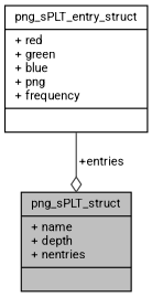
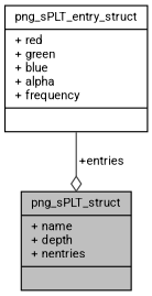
  digraph {
    fontname=Roboto
    node [color=black fontname=Roboto fontsize=10 shape=record style=filled]
    n1 [fillcolor=grey75 fontcolor=black height=0.2 label="{png_sPLT_struct\n|+ name\l+ depth\l+ nentries\l|}" width=0.4]
-   n2 [fillcolor=white height=0.2 label="{png_sPLT_entry_struct\n|+ red\l+ green\l+ blue\l+ png\l+ frequency\l|}" width=0.4]
+   n2 [fillcolor=white height=0.2 label="{png_sPLT_entry_struct\n|+ red\l+ green\l+ blue\l+ alpha\l+ frequency\l|}" width=0.4]
    n2 -> n1 [arrowhead=odiamond color=grey25 fontname=Roboto fontsize=10 label=" +entries" labelfontname=Helvetica labelfontsize=10 style=solid]
  }
